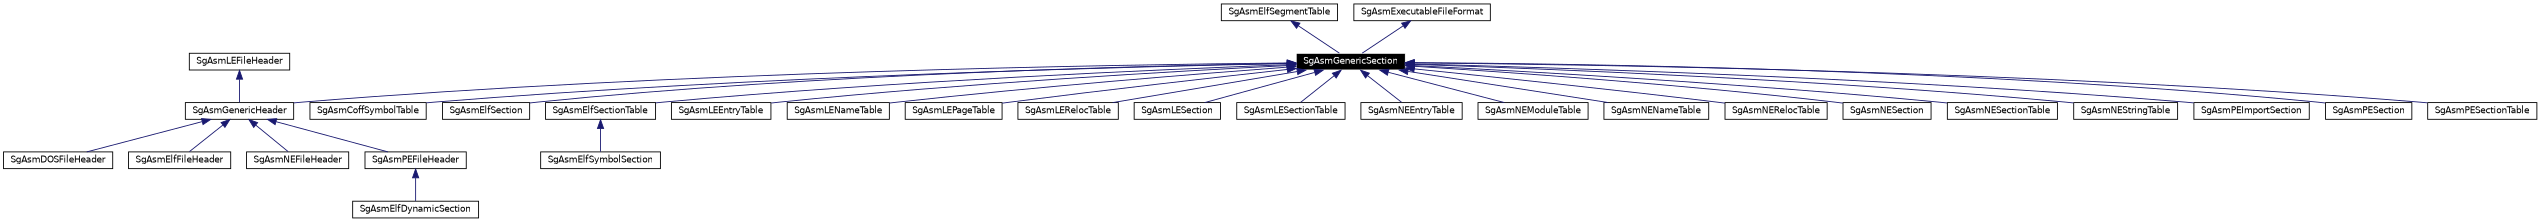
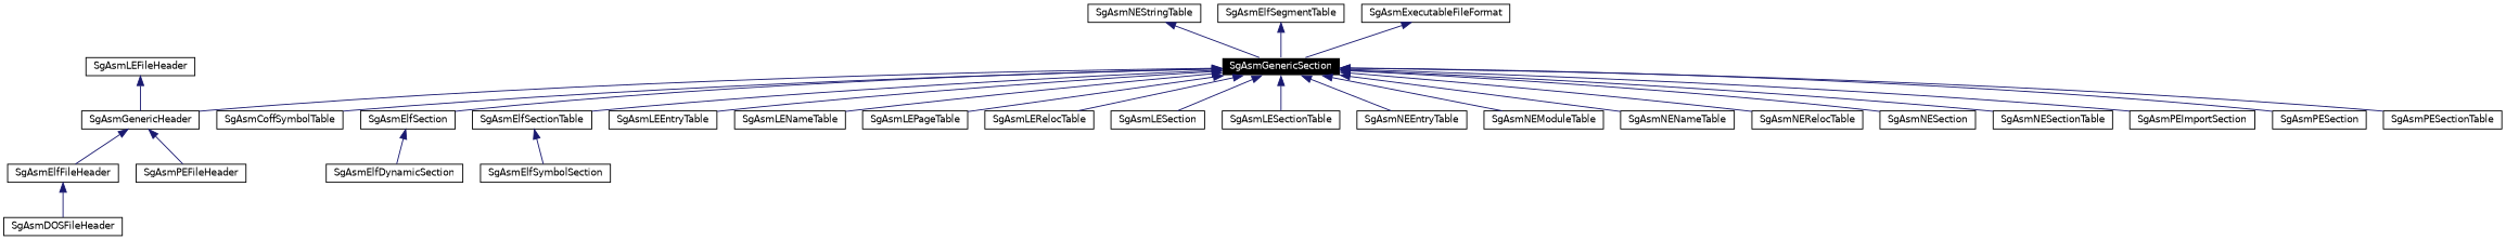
  digraph {
    node [color=black fontname=Helvetica fontsize=10 shape=record]
    edge [color=midnightblue dir=back fontname=Helvetica fontsize=10 labelfontname=Helvetica labelfontsize=10 style=solid]
    n1 [color=white fillcolor=black fontcolor=white height=0.2 label=SgAsmGenericSection style=filled width=0.4]
    n2 [height=0.2 label=SgAsmCoffSymbolTable width=0.4]
    n3 [height=0.2 label=SgAsmElfSection width=0.4]
    n4 [height=0.2 label=SgAsmElfSectionTable width=0.4]
    n5 [height=0.2 label=SgAsmGenericHeader width=0.4]
    n6 [height=0.2 label=SgAsmLEEntryTable width=0.4]
    n7 [height=0.2 label=SgAsmLENameTable width=0.4]
    n8 [height=0.2 label=SgAsmLEPageTable width=0.4]
    n9 [height=0.2 label=SgAsmLERelocTable width=0.4]
    n10 [height=0.2 label=SgAsmLESection width=0.4]
    n11 [height=0.2 label=SgAsmLESectionTable width=0.4]
    n12 [height=0.2 label=SgAsmNEEntryTable width=0.4]
    n13 [height=0.2 label=SgAsmNEModuleTable width=0.4]
    n14 [height=0.2 label=SgAsmNENameTable width=0.4]
    n15 [height=0.2 label=SgAsmNERelocTable width=0.4]
    n16 [height=0.2 label=SgAsmNESection width=0.4]
    n17 [height=0.2 label=SgAsmNESectionTable width=0.4]
    n18 [height=0.2 label=SgAsmNEStringTable width=0.4]
    n19 [height=0.2 label=SgAsmPEImportSection width=0.4]
    n20 [height=0.2 label=SgAsmPESection width=0.4]
    n21 [height=0.2 label=SgAsmPESectionTable width=0.4]
    n22 [height=0.2 label=SgAsmElfDynamicSection width=0.4]
    n23 [height=0.2 label=SgAsmElfSymbolSection width=0.4]
    n24 [height=0.2 label=SgAsmElfSegmentTable width=0.4]
    n25 [height=0.2 label=SgAsmDOSFileHeader width=0.4]
    n26 [height=0.2 label=SgAsmElfFileHeader width=0.4]
-   n27 [height=0.2 label=SgAsmNEFileHeader width=0.4]
    n28 [height=0.2 label=SgAsmPEFileHeader width=0.4]
    n29 [height=0.2 label=SgAsmExecutableFileFormat width=0.4]
    n30 [height=0.2 label=SgAsmLEFileHeader width=0.4]
    n1 -> n2
    n1 -> n3
    n1 -> n4
    n1 -> n5
    n1 -> n6
    n1 -> n7
    n1 -> n8
    n1 -> n9
    n1 -> n10
    n1 -> n11
    n1 -> n12
    n1 -> n13
    n1 -> n14
    n1 -> n15
    n1 -> n16
    n1 -> n17
-   n1 -> n18
+   n18 -> n1
    n1 -> n19
    n1 -> n20
    n1 -> n21
-   n28 -> n22
+   n3 -> n22
    n4 -> n23
-   n5 -> n25
+   n26 -> n25
    n5 -> n26
-   n5 -> n27
    n5 -> n28
    n24 -> n1
    n29 -> n1
    n30 -> n5
  }
